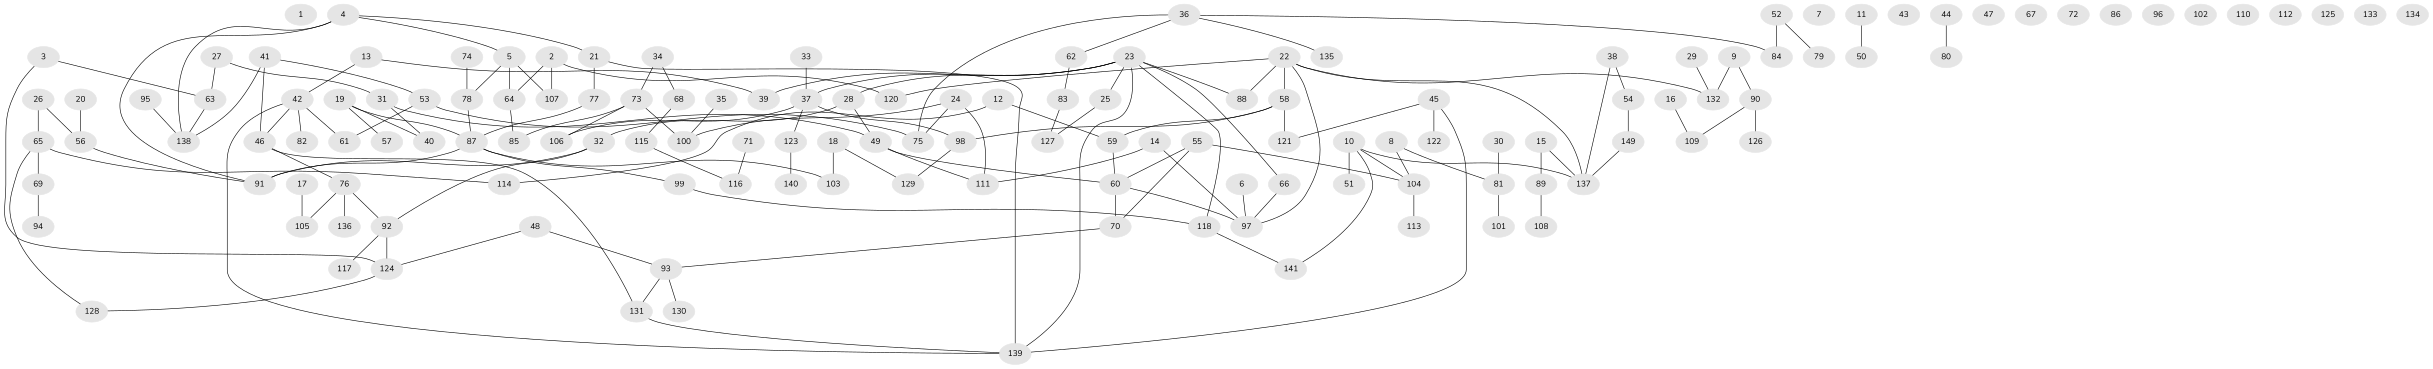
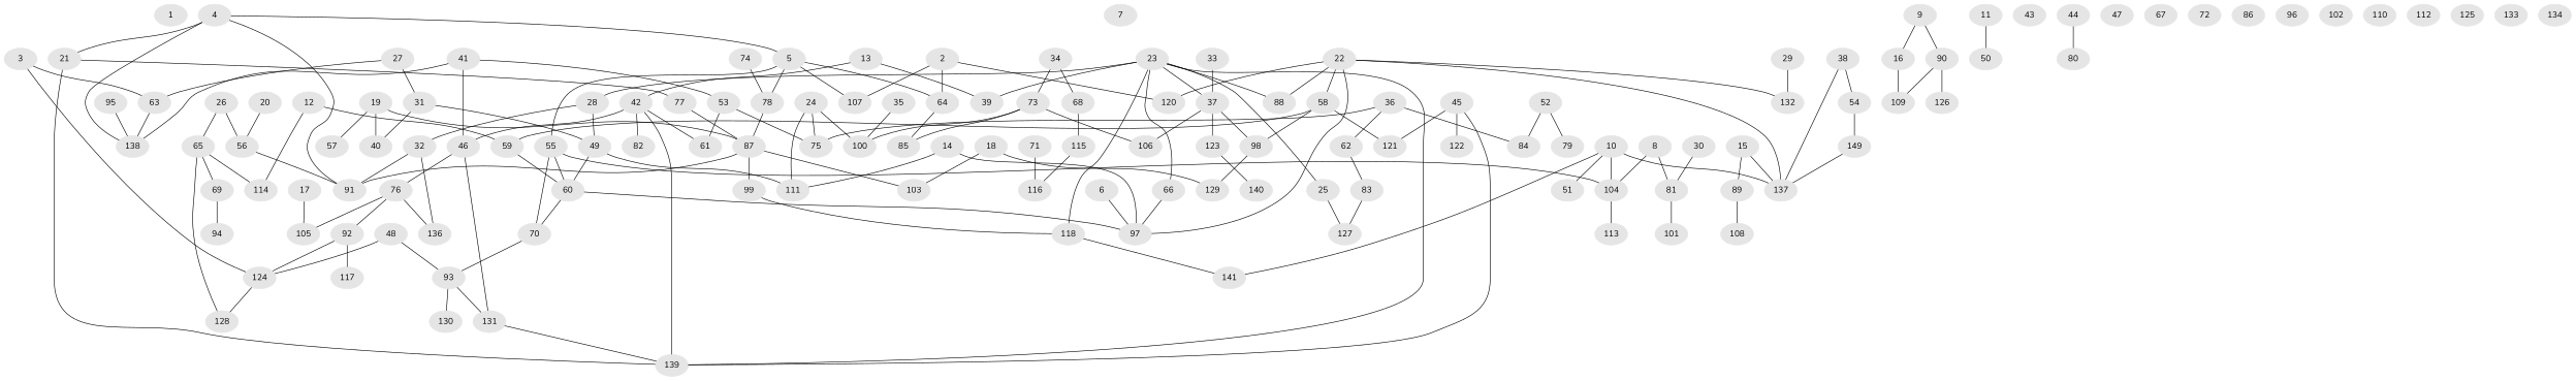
  graph {
    fontname=Nunito
    node [color=gray90 fontname=Nunito style=filled]
    edge [fontname=Nunito]
    1
    2
    64
    107
    120
    85
    3
    63
    124
    6
    97
    138
    128
    4
    5
    21
    91
    55
    78
    77
    139
    104
    60
    70
    87
    7
    8
    81
    101
    113
    9
    90
    132
    109
    126
    10
    51
    137
    141
    11
    50
    12
    59
    114
    13
    39
    42
    46
    61
    82
    14
    111
    15
    89
    108
    16
    17
    105
    18
    103
    129
    19
    40
    57
    99
    20
    56
    22
    58
    88
    98
    121
    93
    131
    130
    23
    25
    28
    37
    66
    118
    127
    32
    49
    106
    123
    24
    75
    100
    26
    65
    69
    27
    31
    136
    29
    30
    33
    34
    68
    73
    115
    35
    36
    62
    84
-   135
    83
    140
    38
    54
    n112 [label=149]
    41
    53
    76
    43
    44
    80
    45
    122
    92
    47
    48
    52
    79
    94
    67
    116
    71
    72
    74
    117
    86
    95
    96
    102
    110
    112
    125
    133
    134
    2 -- 64
    2 -- 107
    2 -- 120
    64 -- 85
    3 -- 63
    3 -- 124
    63 -- 138
    124 -- 128
    6 -- 97
    4 -- 138
    4 -- 5
    4 -- 21
    4 -- 91
    5 -- 64
    5 -- 107
+   5 -- 55
    5 -- 78
    21 -- 77
    21 -- 139
    55 -- 104
    55 -- 60
    55 -- 70
    78 -- 87
    77 -- 87
    104 -- 113
    60 -- 97
    60 -- 70
    70 -- 93
    87 -- 91
    87 -- 103
    87 -- 99
    8 -- 104
    8 -- 81
    81 -- 101
    9 -- 90
-   9 -- 132
+   9 -- 16
    90 -- 109
    90 -- 126
    10 -- 104
    10 -- 51
    10 -- 137
    10 -- 141
    11 -- 50
    12 -- 59
    12 -- 114
    59 -- 60
    13 -- 39
    13 -- 42
    42 -- 139
    42 -- 46
    42 -- 61
    42 -- 82
    46 -- 131
    46 -- 76
    14 -- 97
    14 -- 111
    15 -- 137
    15 -- 89
    89 -- 108
    16 -- 109
    17 -- 105
    18 -- 103
    18 -- 129
    19 -- 87
    19 -- 40
    19 -- 57
    99 -- 118
    20 -- 56
    56 -- 91
    22 -- 120
    22 -- 97
    22 -- 132
    22 -- 137
    22 -- 58
    22 -- 88
    58 -- 59
    58 -- 98
    58 -- 121
    98 -- 129
    93 -- 131
    93 -- 130
    131 -- 139
    23 -- 139
    23 -- 39
    23 -- 88
    23 -- 25
    23 -- 28
    23 -- 37
    23 -- 66
    23 -- 118
    25 -- 127
    28 -- 32
    28 -- 49
    37 -- 98
    37 -- 106
    37 -- 123
    66 -- 97
    118 -- 141
    32 -- 91
-   32 -- 92
+   32 -- 136
    49 -- 60
    49 -- 111
    123 -- 140
    24 -- 111
    24 -- 75
    24 -- 100
    26 -- 56
    26 -- 65
    65 -- 128
    65 -- 114
    65 -- 69
    69 -- 94
    27 -- 63
    27 -- 31
    31 -- 40
    31 -- 49
    29 -- 132
    30 -- 81
    33 -- 37
    34 -- 68
    34 -- 73
    68 -- 115
    73 -- 85
    73 -- 106
    73 -- 100
    115 -- 116
    35 -- 100
    36 -- 75
    36 -- 62
    36 -- 84
-   36 -- 135
    62 -- 83
    83 -- 127
    38 -- 137
    38 -- 54
    54 -- n112
    n112 -- 137
    41 -- 138
    41 -- 46
    41 -- 53
    53 -- 61
    53 -- 75
    76 -- 105
    76 -- 136
    76 -- 92
    44 -- 80
    45 -- 139
    45 -- 121
    45 -- 122
    92 -- 124
    92 -- 117
    48 -- 124
    48 -- 93
    52 -- 84
    52 -- 79
    71 -- 116
    74 -- 78
    95 -- 138
  }
